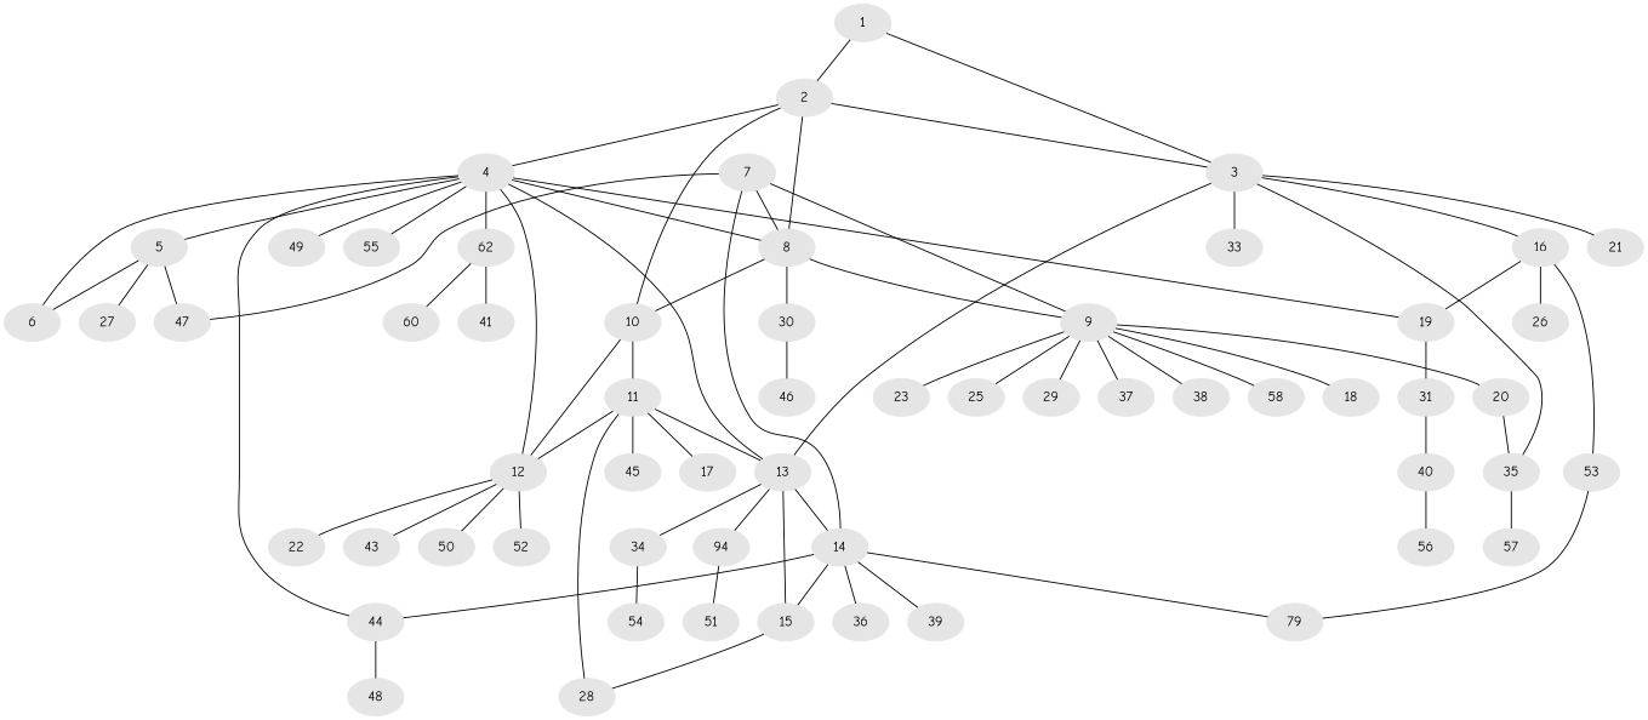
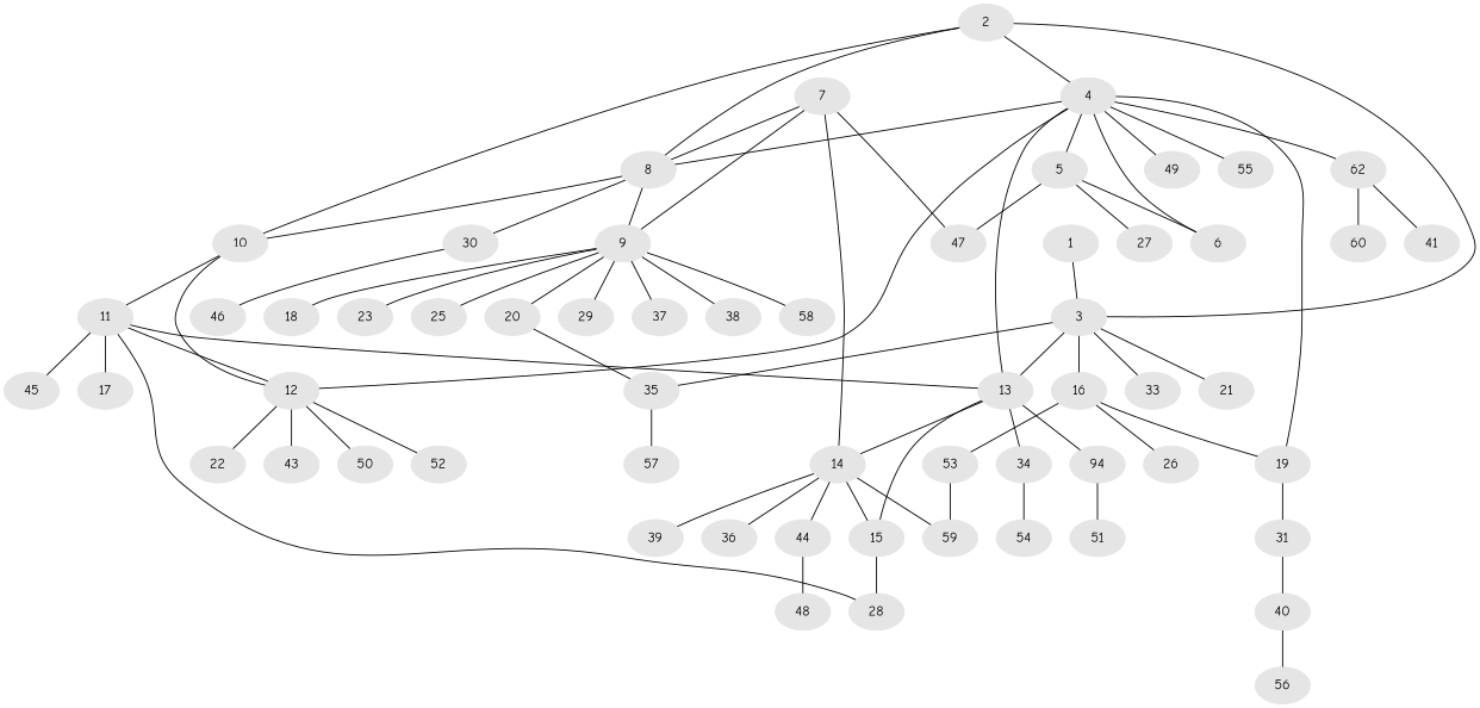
  graph {
    fontname="Comic Neue"
    node [color=gray90 fontname="Comic Neue" style=filled]
    edge [fontname="Comic Neue"]
    1
    2
    3
    4
    8
    10
    13
    16
    21
    33
    35
    5
    6
    12
    19
    n16 [label=62]
    44
    49
    55
    9
    30
    11
    14
    15
    n25 [label=94]
    34
    26
    53
    57
    27
    47
    22
    43
    50
    52
    31
    41
    60
    48
    7
    18
    20
    23
    25
    29
    37
    38
    58
    36
    39
-   59 [label=79]
+   59
    46
    17
    28
    45
    51
    54
    40
    56
-   1 -- 2
    1 -- 3
    2 -- 3
    2 -- 4
    2 -- 8
    2 -- 10
    3 -- 13
    3 -- 16
    3 -- 21
    3 -- 33
    3 -- 35
    4 -- 8
    4 -- 13
    4 -- 5
    4 -- 6
    4 -- 12
    4 -- 19
    4 -- n16
-   4 -- 44
    4 -- 49
    4 -- 55
    8 -- 10
    8 -- 9
    8 -- 30
    10 -- 12
    10 -- 11
    13 -- 14
    13 -- 15
    13 -- n25
    13 -- 34
    16 -- 19
    16 -- 26
    16 -- 53
    35 -- 57
    5 -- 6
    5 -- 27
    5 -- 47
    12 -- 22
    12 -- 43
    12 -- 50
    12 -- 52
    19 -- 31
    n16 -- 41
    n16 -- 60
    44 -- 48
    9 -- 18
    9 -- 20
    9 -- 23
    9 -- 25
    9 -- 29
    9 -- 37
    9 -- 38
    9 -- 58
    30 -- 46
    11 -- 13
    11 -- 12
    11 -- 17
    11 -- 28
    11 -- 45
    14 -- 44
    14 -- 15
    14 -- 36
    14 -- 39
    14 -- 59
    15 -- 28
    n25 -- 51
    34 -- 54
    53 -- 59
    31 -- 40
    7 -- 8
    7 -- 9
    7 -- 14
    7 -- 47
    20 -- 35
    40 -- 56
  }
